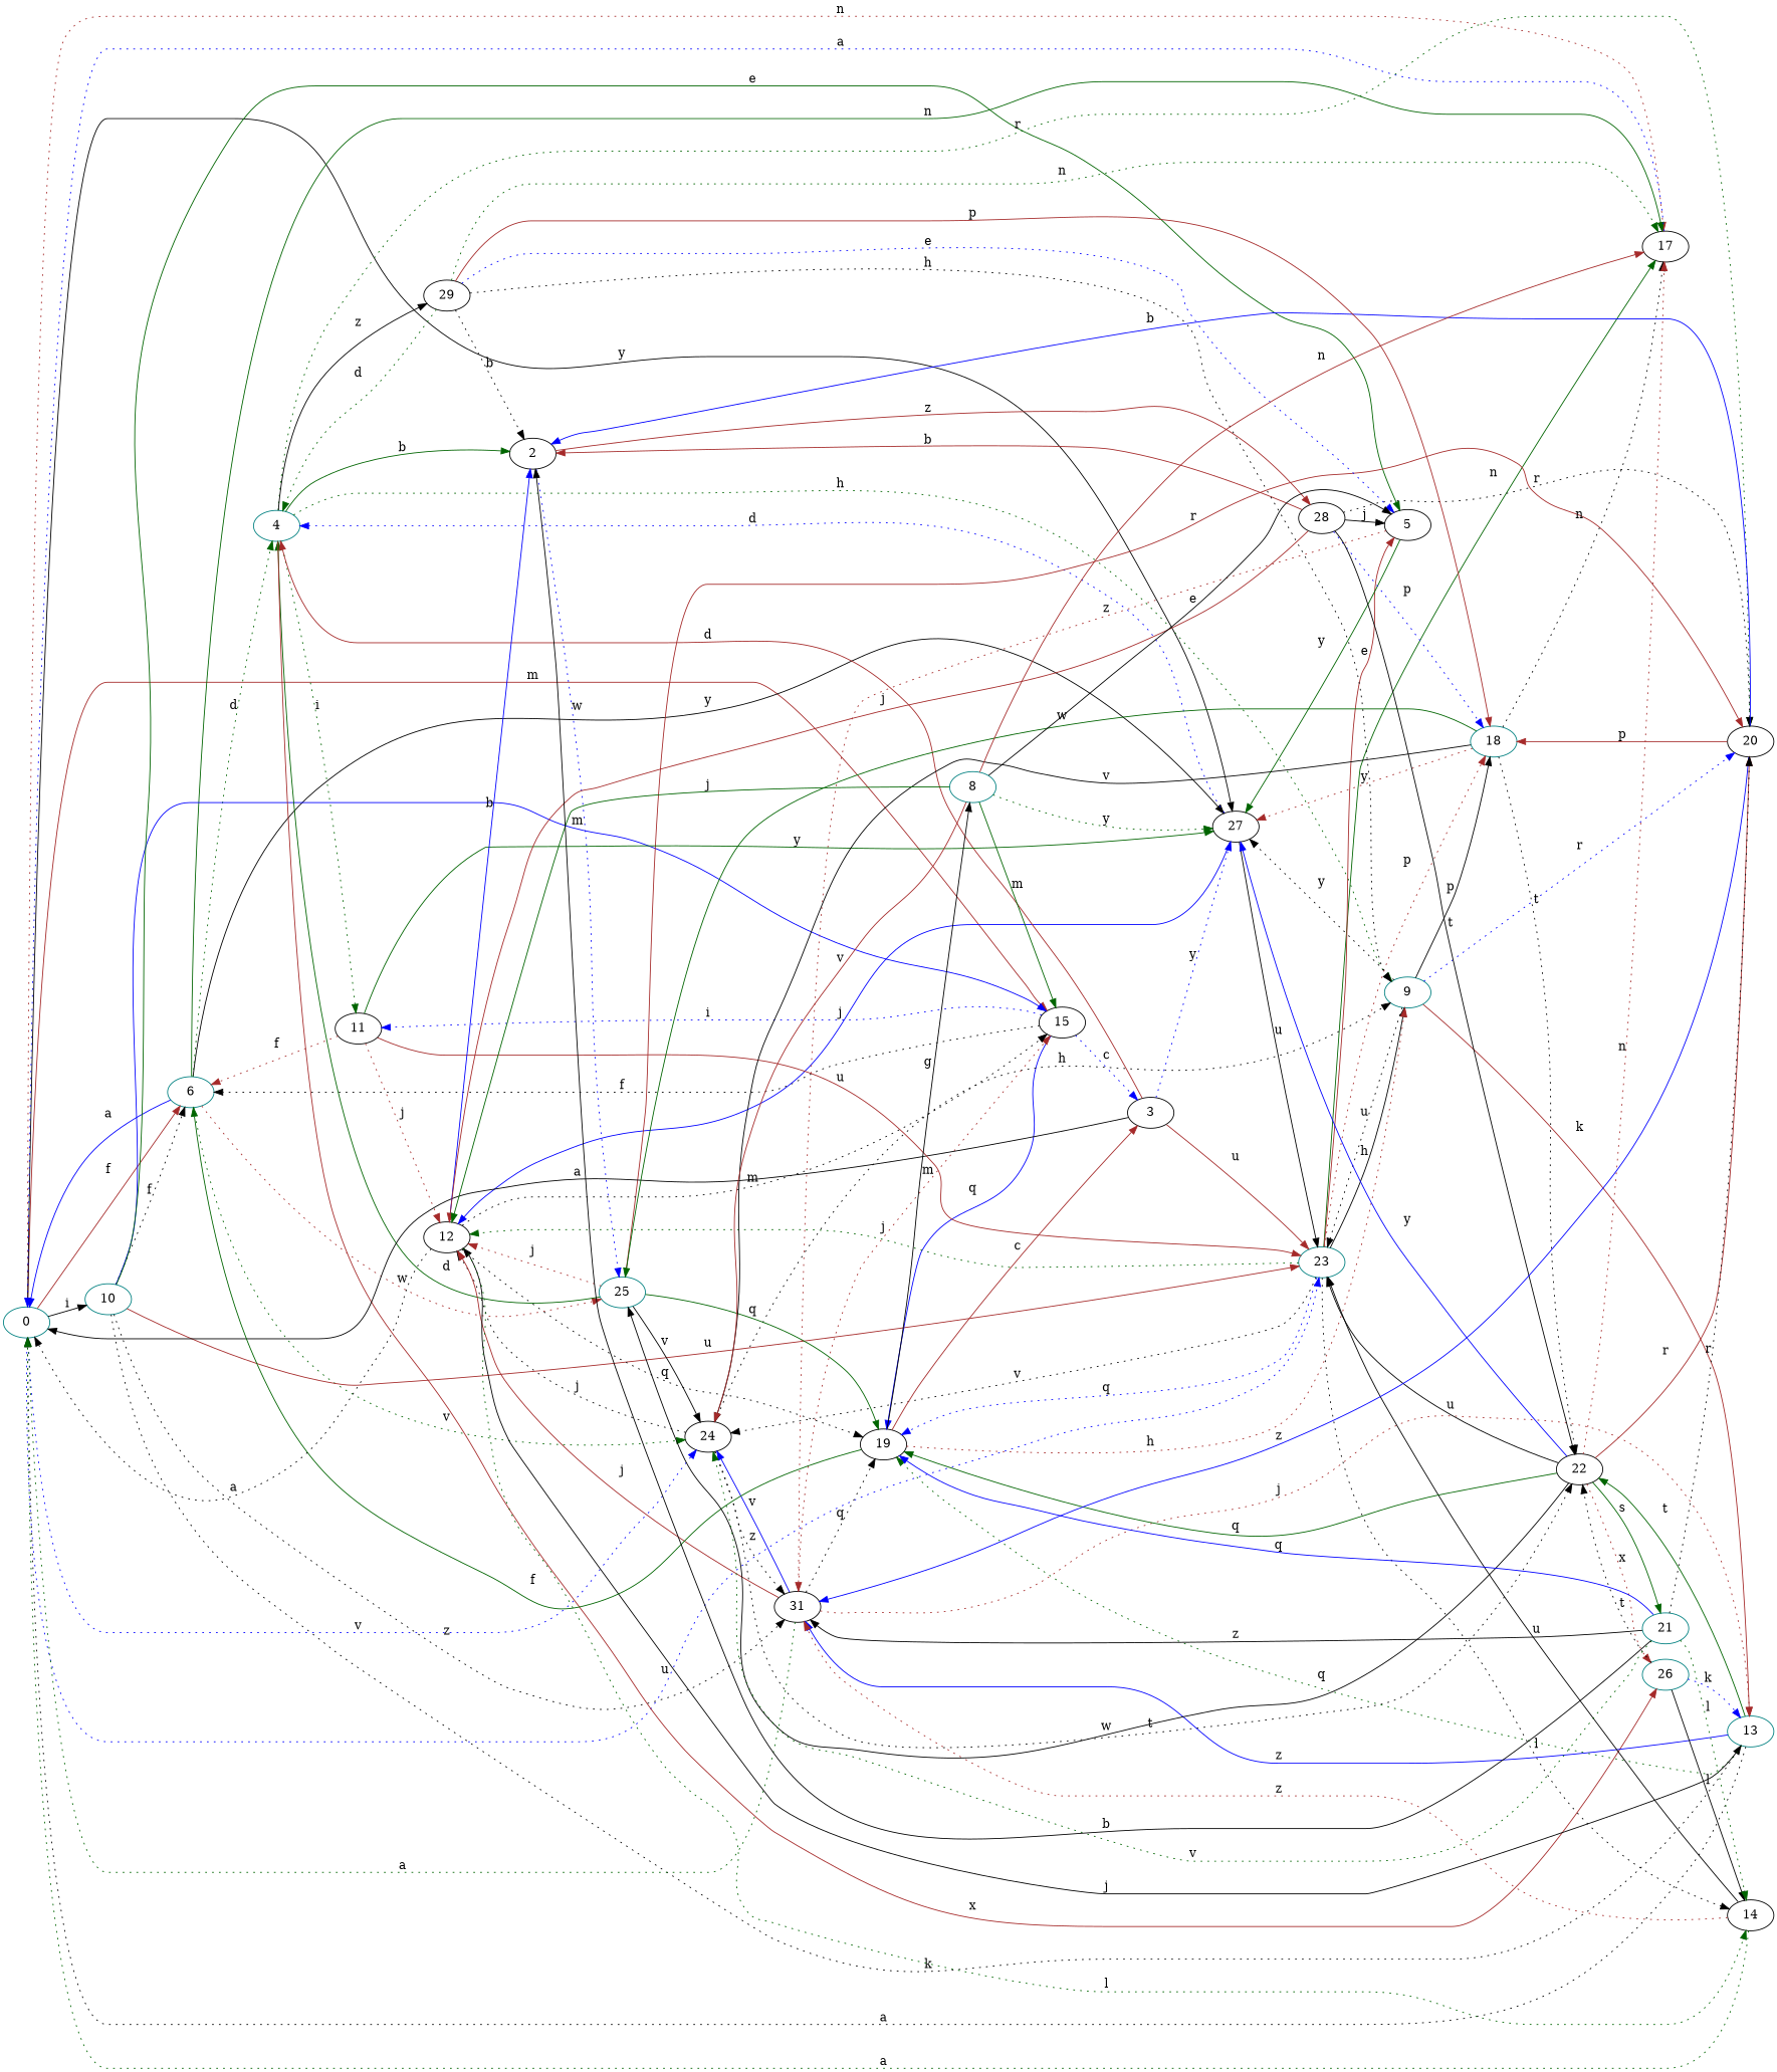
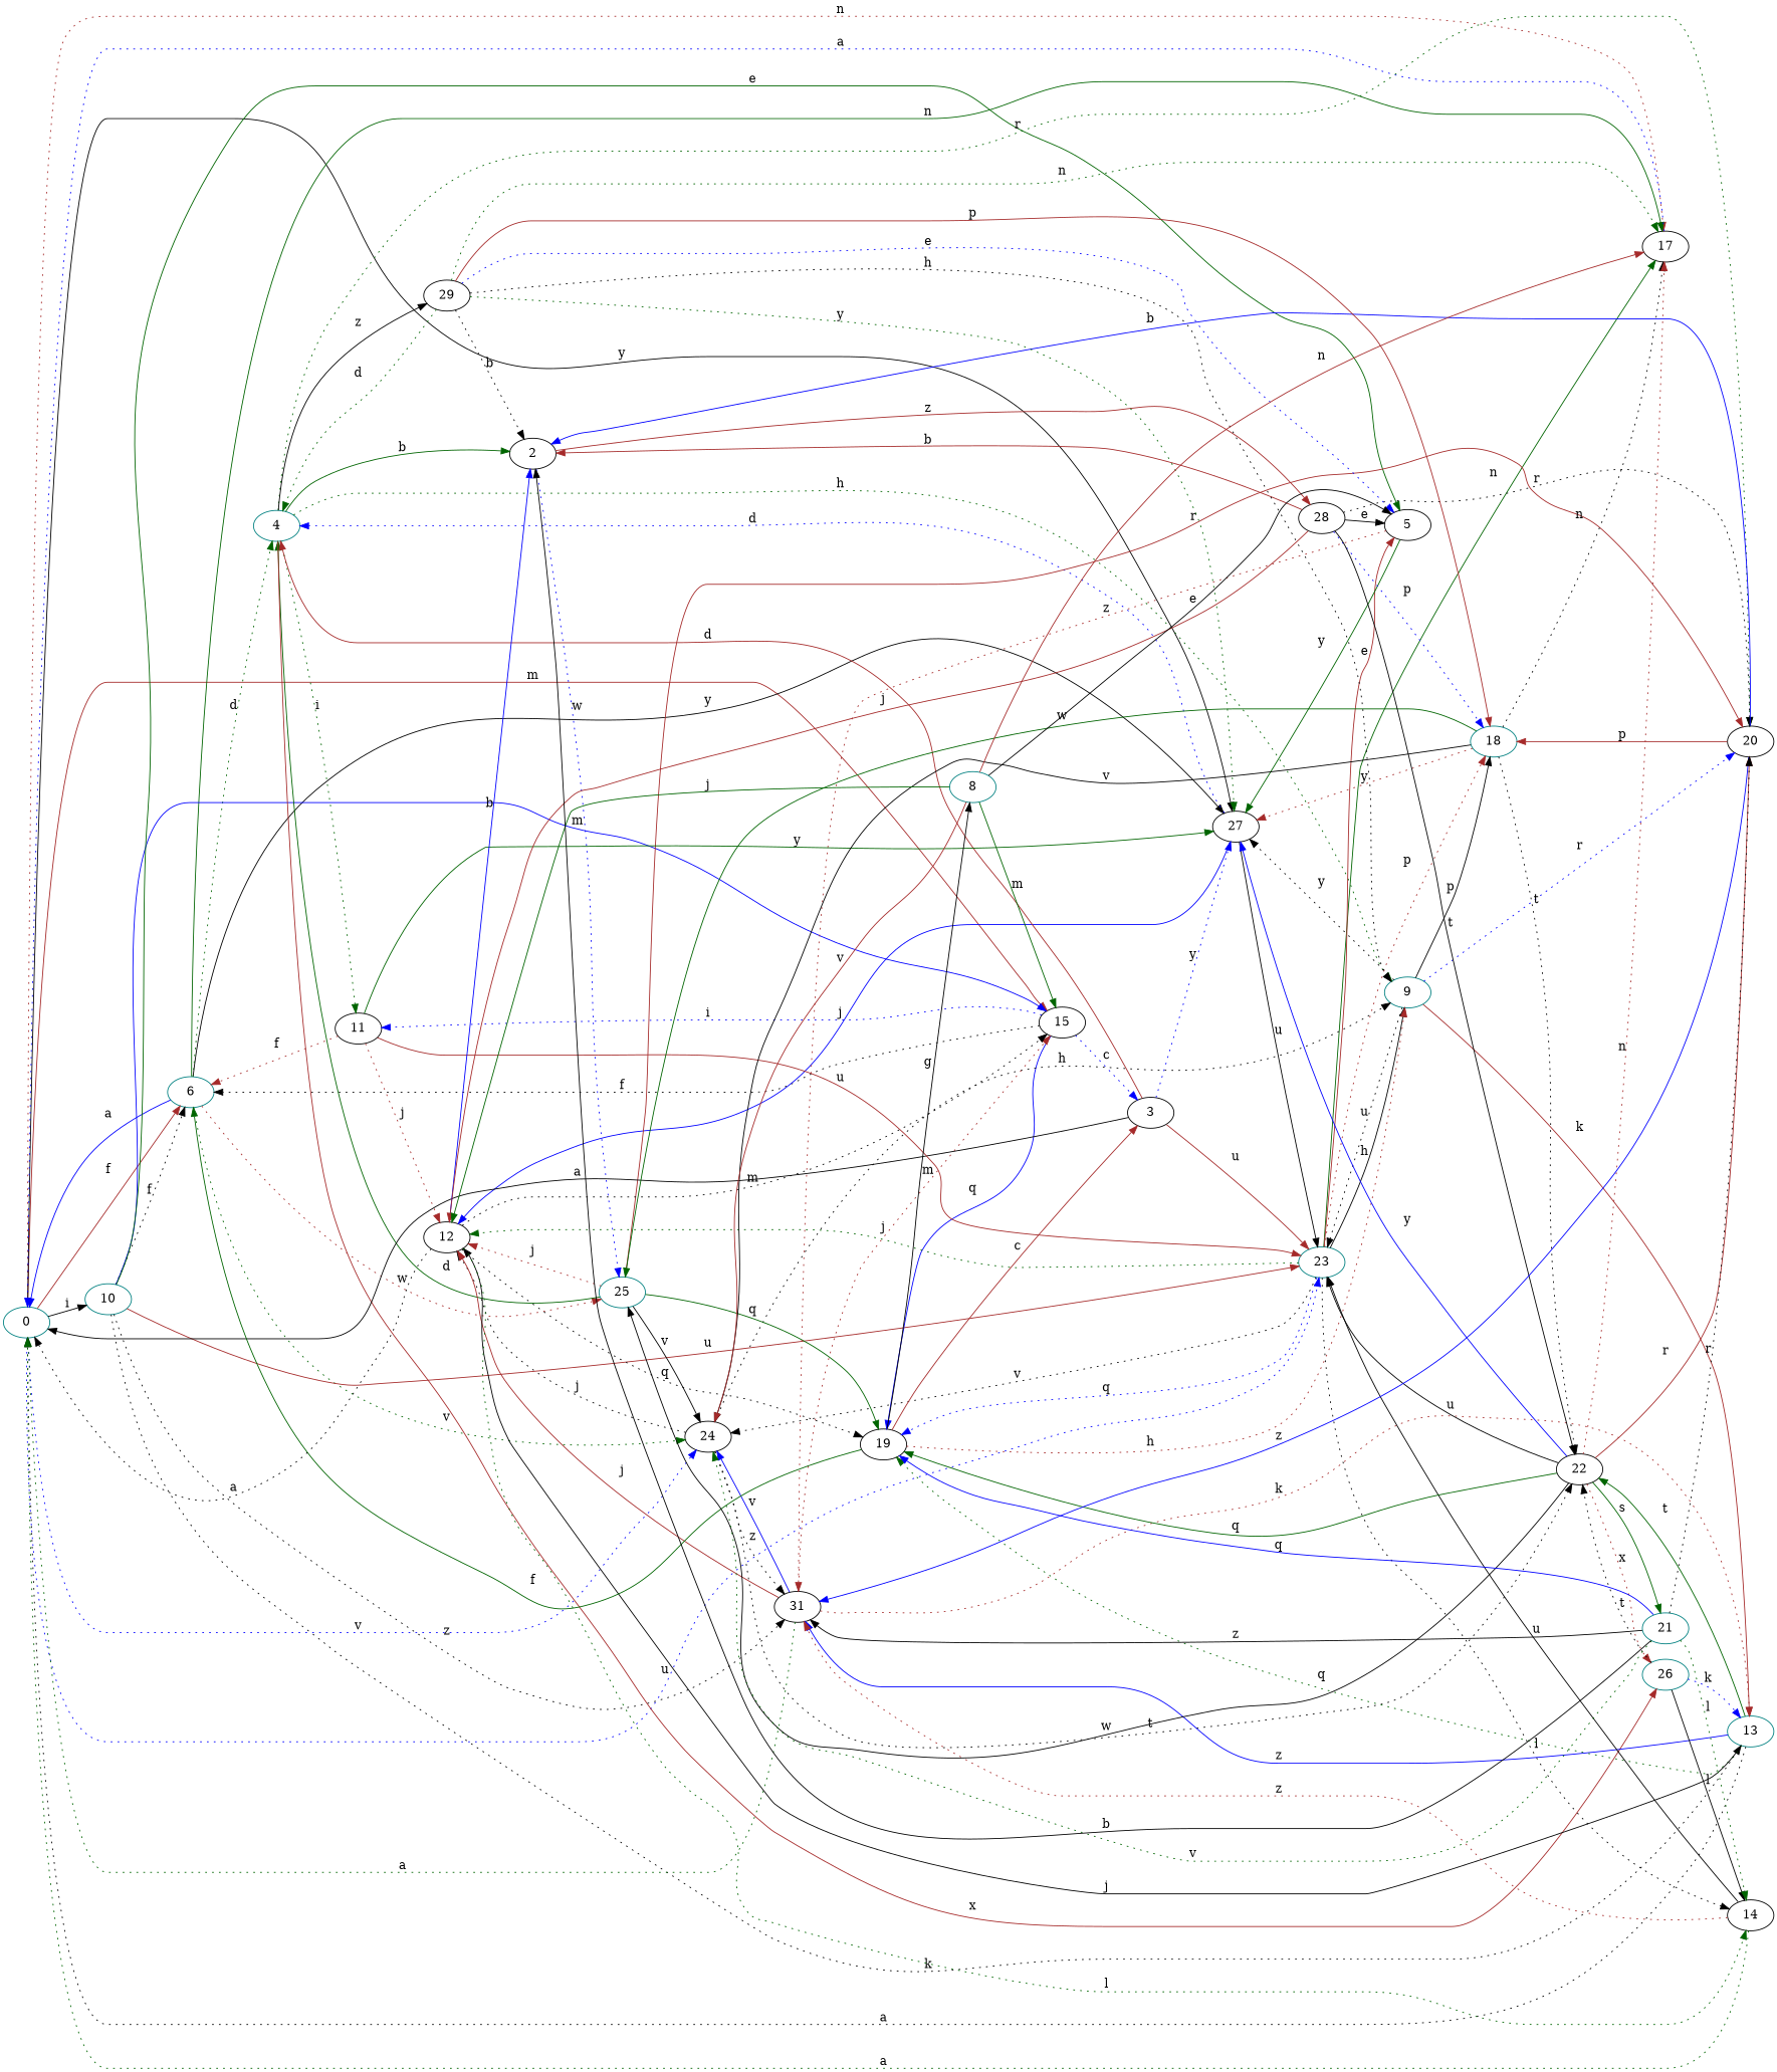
  strict digraph {
    rankdir=LR
    node [color=black]
    edge [color=black style=solid]
    0 [color=teal]
    6 [color=teal]
    10 [color=teal]
    15
    17
    23 [color=teal]
    24
    27
    25 [color=teal]
    4 [color=teal]
    5
    31
    13 [color=teal]
    3
    11
    19
    9 [color=teal]
    12
    18 [color=teal]
    14
    22
    2
    28
    20
    26 [color=teal]
    29
    8 [color=teal]
    21 [color=teal]
    0 -> 6 [color=brown label=f]
    0 -> 10 [label=i]
    0 -> 15 [color=brown label=m]
    0 -> 17 [color=brown label=n style=dotted]
    0 -> 23 [color=blue label=u style=dotted]
    0 -> 24 [color=blue label=v style=dotted]
    0 -> 27 [label=y]
    6 -> 0 [color=blue label=a]
    6 -> 17 [color=darkgreen label=n]
    6 -> 24 [color=darkgreen label=v style=dotted]
    6 -> 27 [label=y]
    6 -> 25 [color=brown label=w style=dotted]
    6 -> 4 [color=darkgreen label=d style=dotted]
    10 -> 6 [label=f style=dotted]
    10 -> 15 [color=blue label=m]
    10 -> 23 [color=brown label=u]
    10 -> 5 [color=darkgreen label=e]
    10 -> 31 [label=z style=dotted]
    10 -> 13 [label=k style=dotted]
    15 -> 6 [label=f style=dotted]
    15 -> 3 [color=blue label=c style=dotted]
    15 -> 11 [color=blue label=i style=dotted]
    15 -> 19 [color=blue label=q]
    17 -> 0 [color=blue label=a style=dotted]
    23 -> 17 [color=darkgreen label=n]
    23 -> 24 [label=v style=dotted]
    23 -> 5 [color=brown label=e]
    23 -> 19 [color=blue label=q style=dotted]
    23 -> 9 [label=h]
    23 -> 12 [color=darkgreen label=j style=dotted]
    23 -> 18 [color=brown label=p style=dotted]
    23 -> 14 [label=l style=dotted]
    24 -> 31 [label=z style=dotted]
    24 -> 9 [label=h style=dotted]
    24 -> 12 [label=j style=dotted]
    24 -> 22 [label=t style=dotted]
    27 -> 23 [label=u]
    27 -> 4 [color=blue label=d style=dotted]
    27 -> 12 [color=blue label=j]
    25 -> 24 [label=v]
    25 -> 4 [color=darkgreen label=d]
    25 -> 19 [color=darkgreen label=q]
    25 -> 12 [color=brown label=j style=dotted]
    25 -> 20 [color=brown label=r]
    4 -> 11 [color=darkgreen label=i style=dotted]
    4 -> 9 [color=darkgreen label=h style=dotted]
    4 -> 2 [color=darkgreen label=b]
    4 -> 20 [color=darkgreen label=r style=dotted]
    4 -> 26 [color=brown label=x]
    4 -> 29 [label=z]
    5 -> 27 [color=darkgreen label=y]
    5 -> 31 [color=brown label=z style=dotted]
    31 -> 0 [color=darkgreen label=a style=dotted]
    31 -> 15 [color=brown label=m style=dotted]
    31 -> 24 [color=blue label=v]
-   31 -> 13 [color=brown label=j style=dotted]
-   31 -> 19 [label=q style=dotted]
+   31 -> 13 [color=brown label=k style=dotted]
    31 -> 12 [color=brown label=j]
    13 -> 0 [label=a style=dotted]
    13 -> 31 [color=blue label=z]
    13 -> 19 [color=darkgreen label=q style=dotted]
    13 -> 12 [label=j]
    13 -> 22 [color=darkgreen label=t]
    3 -> 0 [label=a]
    3 -> 23 [color=brown label=u]
    3 -> 27 [color=blue label=y style=dotted]
    3 -> 4 [color=brown label=d]
    11 -> 6 [color=brown label=f style=dotted]
    11 -> 23 [color=brown label=u]
    11 -> 27 [color=darkgreen label=y]
    11 -> 12 [color=brown label=j style=dotted]
    19 -> 6 [color=darkgreen label=f]
    19 -> 3 [color=brown label=c]
    19 -> 9 [color=brown label=h style=dotted]
    19 -> 8 [label=g]
    9 -> 23 [label=u style=dotted]
    9 -> 27 [label=y style=dotted]
    9 -> 13 [color=brown label=k]
    9 -> 18 [label=p]
    9 -> 20 [color=blue label=r style=dotted]
    12 -> 0 [label=a style=dotted]
    12 -> 15 [label=m style=dotted]
    12 -> 19 [label=q style=dotted]
    12 -> 14 [color=darkgreen label=l style=dotted]
    12 -> 2 [color=blue label=b]
    18 -> 17 [label=n style=dotted]
    18 -> 24 [label=v]
    18 -> 27 [color=brown label=y style=dotted]
    18 -> 25 [color=darkgreen label=w]
    18 -> 22 [label=t style=dotted]
    14 -> 0 [color=darkgreen label=a style=dotted]
    14 -> 23 [label=u]
    14 -> 31 [color=brown label=z style=dotted]
    22 -> 17 [color=brown label=n style=dotted]
    22 -> 23 [label=u]
    22 -> 27 [color=blue label=y]
    22 -> 25 [label=w]
    22 -> 19 [color=darkgreen label=q]
    22 -> 20 [color=brown label=r]
    22 -> 26 [color=brown label=x style=dotted]
    22 -> 21 [color=darkgreen label=s]
    2 -> 25 [color=blue label=w style=dotted]
    2 -> 28 [color=brown label=z]
-   28 -> 5 [label=j]
+   28 -> 5 [label=e]
    28 -> 12 [color=brown label=j]
    28 -> 18 [color=blue label=p style=dotted]
    28 -> 22 [label=t]
    28 -> 2 [color=brown label=b]
    28 -> 20 [label=r style=dotted]
    20 -> 31 [color=blue label=z]
    20 -> 18 [color=brown label=p]
    20 -> 2 [color=blue label=b]
    26 -> 13 [color=blue label=k style=dotted]
    26 -> 14 [label=l]
    26 -> 22 [label=t style=dotted]
    29 -> 17 [color=darkgreen label=n style=dotted]
-   8 -> 27 [color=darkgreen label=y style=dotted]
+   29 -> 27 [color=darkgreen label=y style=dotted]
    29 -> 4 [color=darkgreen label=d style=dotted]
    29 -> 5 [color=blue label=e style=dotted]
    29 -> 9 [label=h style=dotted]
    29 -> 18 [color=brown label=p]
    29 -> 2 [label=b style=dotted]
    8 -> 15 [color=darkgreen label=m]
    8 -> 17 [color=brown label=n]
    8 -> 24 [color=brown label=v]
    8 -> 5 [label=e]
    8 -> 12 [color=darkgreen label=j]
    21 -> 24 [color=darkgreen label=v style=dotted]
    21 -> 31 [label=z]
    21 -> 19 [color=blue label=q]
    21 -> 14 [color=darkgreen label=l style=dotted]
    21 -> 2 [label=b]
    21 -> 20 [label=r style=dotted]
  }
